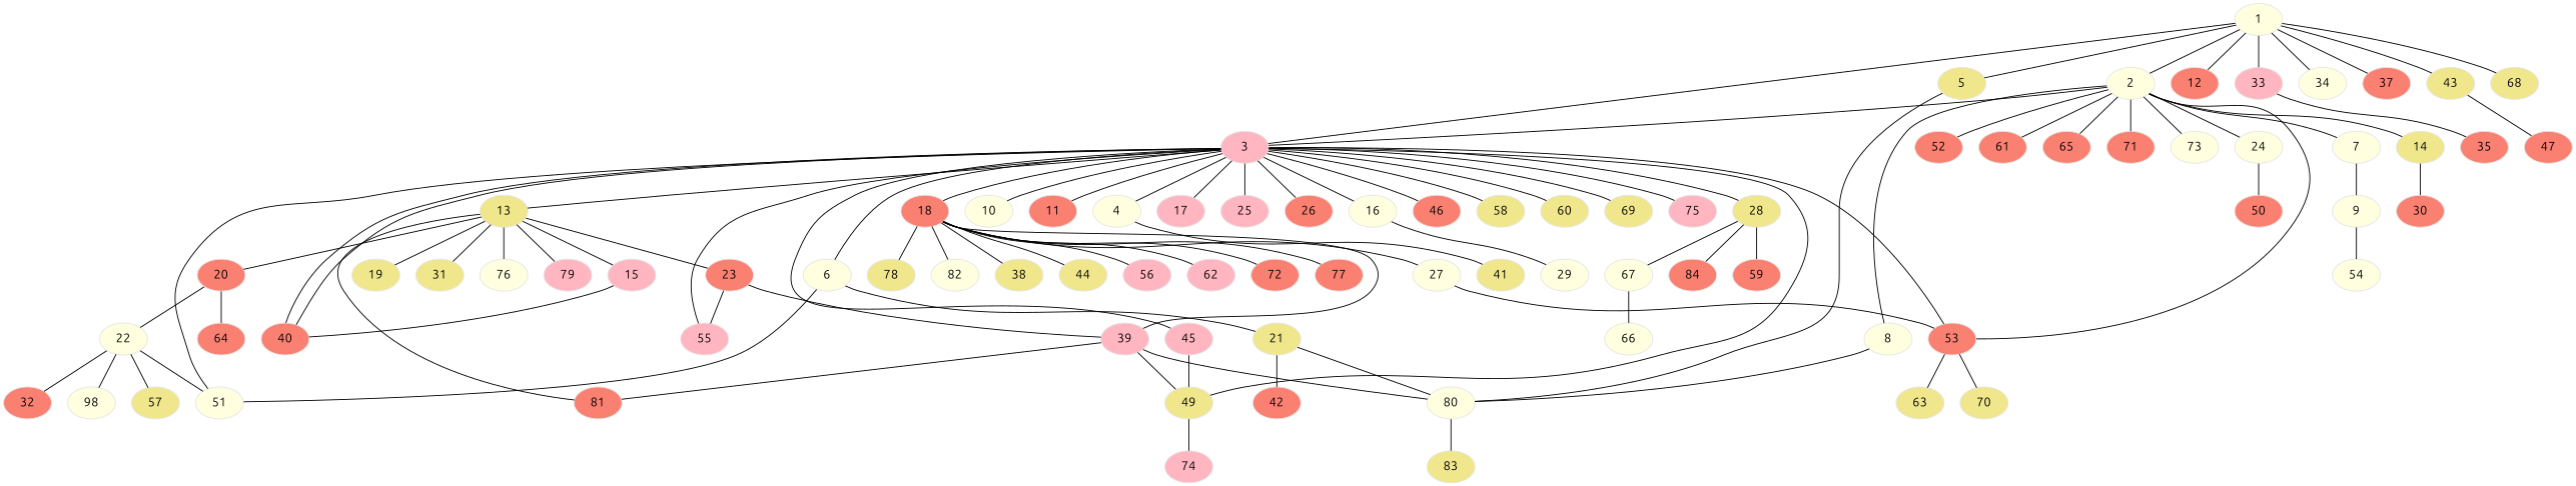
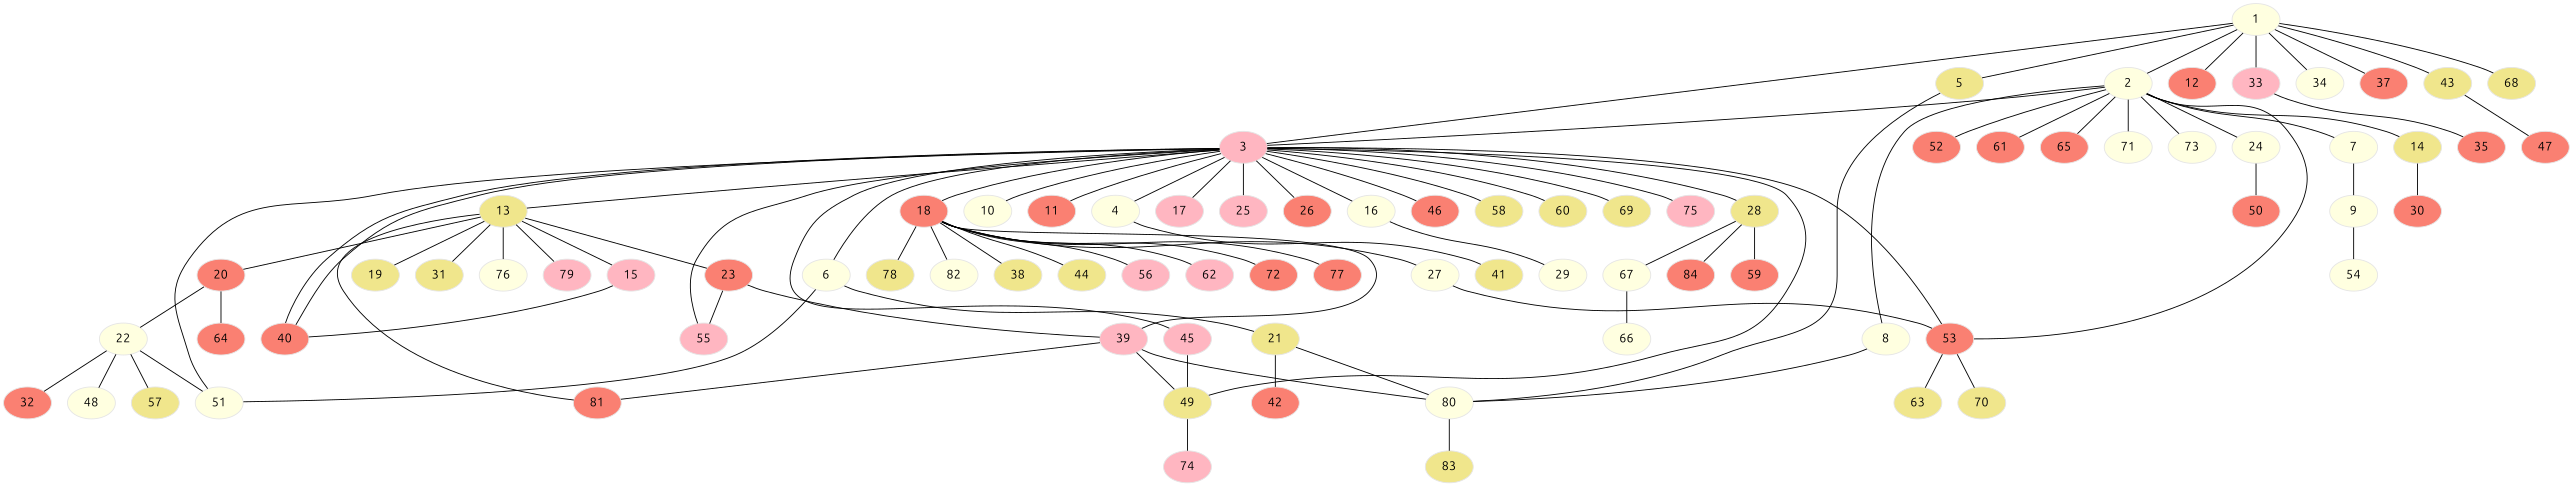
  graph {
    fontname=Ubuntu
    node [color=gray90 fillcolor=salmon fontname=Ubuntu style=filled]
    edge [fontname=Ubuntu]
    1 [fillcolor=lightyellow]
    2 [fillcolor=lightyellow]
    3 [fillcolor=lightpink]
    5 [fillcolor=khaki]
    12
    33 [fillcolor=lightpink]
    34 [fillcolor=lightyellow]
    37
    43 [fillcolor=khaki]
    68 [fillcolor=khaki]
    7 [fillcolor=lightyellow]
    8 [fillcolor=lightyellow]
    14 [fillcolor=khaki]
    24 [fillcolor=lightyellow]
    52
    53
    61
    65
-   71
+   71 [fillcolor=lightyellow]
    73 [fillcolor=lightyellow]
    4 [fillcolor=lightyellow]
    6 [fillcolor=lightyellow]
    10 [fillcolor=lightyellow]
    11
    13 [fillcolor=khaki]
    16 [fillcolor=lightyellow]
    17 [fillcolor=lightpink]
    18
    25 [fillcolor=lightpink]
    26
    28 [fillcolor=khaki]
    40
    45 [fillcolor=lightpink]
    46
    49 [fillcolor=khaki]
    51 [fillcolor=lightyellow]
    55 [fillcolor=lightpink]
    58 [fillcolor=khaki]
    60 [fillcolor=khaki]
    69 [fillcolor=khaki]
    75 [fillcolor=lightpink]
    80 [fillcolor=lightyellow]
    35
    47
    9 [fillcolor=lightyellow]
    30
    50
    63 [fillcolor=khaki]
    70 [fillcolor=khaki]
    41 [fillcolor=khaki]
    21 [fillcolor=khaki]
    15 [fillcolor=lightpink]
    19 [fillcolor=khaki]
    20
    23
    31 [fillcolor=khaki]
    76 [fillcolor=lightyellow]
    79 [fillcolor=lightpink]
    81
    29 [fillcolor=lightyellow]
    27 [fillcolor=lightyellow]
    38 [fillcolor=khaki]
    39 [fillcolor=lightpink]
    44 [fillcolor=khaki]
    56 [fillcolor=lightpink]
    62 [fillcolor=lightpink]
    72
    77
    78 [fillcolor=khaki]
    82 [fillcolor=lightyellow]
    59
    67 [fillcolor=lightyellow]
    84
    74 [fillcolor=lightpink]
    83 [fillcolor=khaki]
    42
    54 [fillcolor=lightyellow]
    22 [fillcolor=lightyellow]
    64
    32
-   48 [fillcolor=lightyellow label=98]
+   48 [fillcolor=lightyellow]
    57 [fillcolor=khaki]
    66 [fillcolor=lightyellow]
    1 -- 2
    1 -- 3
    1 -- 5
    1 -- 12
    1 -- 33
    1 -- 34
    1 -- 37
    1 -- 43
    1 -- 68
    2 -- 3
    2 -- 7
    2 -- 8
    2 -- 14
    2 -- 24
    2 -- 52
    2 -- 53
    2 -- 61
    2 -- 65
    2 -- 71
    2 -- 73
    3 -- 53
    3 -- 4
    3 -- 6
    3 -- 10
    3 -- 11
    3 -- 13
    3 -- 16
    3 -- 17
    3 -- 18
    3 -- 25
    3 -- 26
    3 -- 28
    3 -- 40
    3 -- 40
    3 -- 45
    3 -- 46
    3 -- 49
    3 -- 51
    3 -- 55
    3 -- 58
    3 -- 60
    3 -- 69
    3 -- 75
    5 -- 80
    33 -- 35
    43 -- 47
    7 -- 9
    8 -- 80
    14 -- 30
    24 -- 50
    53 -- 63
    53 -- 70
    4 -- 41
    6 -- 51
    6 -- 21
    13 -- 15
    13 -- 19
    13 -- 20
    13 -- 23
    13 -- 31
    13 -- 76
    13 -- 79
    13 -- 81
    16 -- 29
    18 -- 27
    18 -- 38
    18 -- 39
    18 -- 44
    18 -- 56
    18 -- 62
    18 -- 72
    18 -- 77
    18 -- 78
    18 -- 82
    28 -- 59
    28 -- 67
    28 -- 84
    45 -- 49
    49 -- 74
    80 -- 83
    9 -- 54
    21 -- 80
    21 -- 42
    15 -- 40
    20 -- 22
    20 -- 64
    23 -- 55
    23 -- 39
    27 -- 53
    39 -- 49
    39 -- 80
    39 -- 81
    67 -- 66
    22 -- 51
    22 -- 32
    22 -- 48
    22 -- 57
  }
